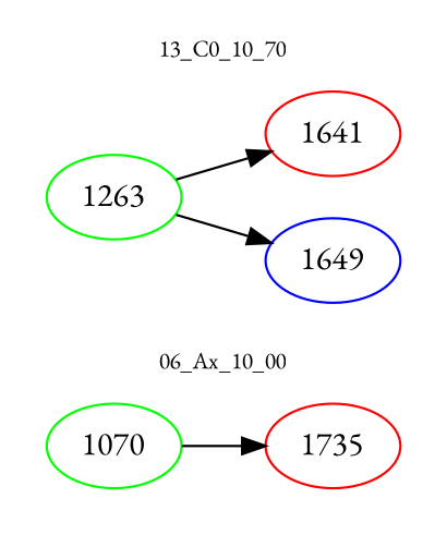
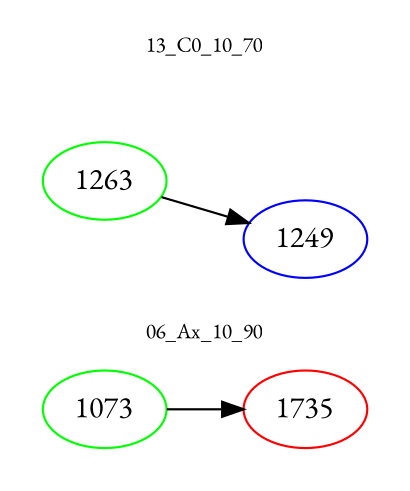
  digraph {
    fontname="EB Garamond"
    rankdir=LR
    node [color=green fontname="EB Garamond"]
    edge [color=black fontname="EB Garamond"]
-   n1 [label=1070]
+   n1 [label=1073]
    n2 [color=red label=1735]
    n3 [label=1263]
-   n4 [color=blue label=1649]
-   n5 [color=red label=1641]
+   n4 [color=blue label=1249]
    subgraph cluster_1 {
      color=white
      fontsize=10
-     label="06_Ax_10_00"
+     label="06_Ax_10_90"
      n1
      n2
    }
    subgraph cluster_2 {
      color=white
      fontsize=10
      label="13_C0_10_70"
      n3
      n4
-     n5
    }
    n1 -> n2
    n3 -> n4
-   n3 -> n5
  }
